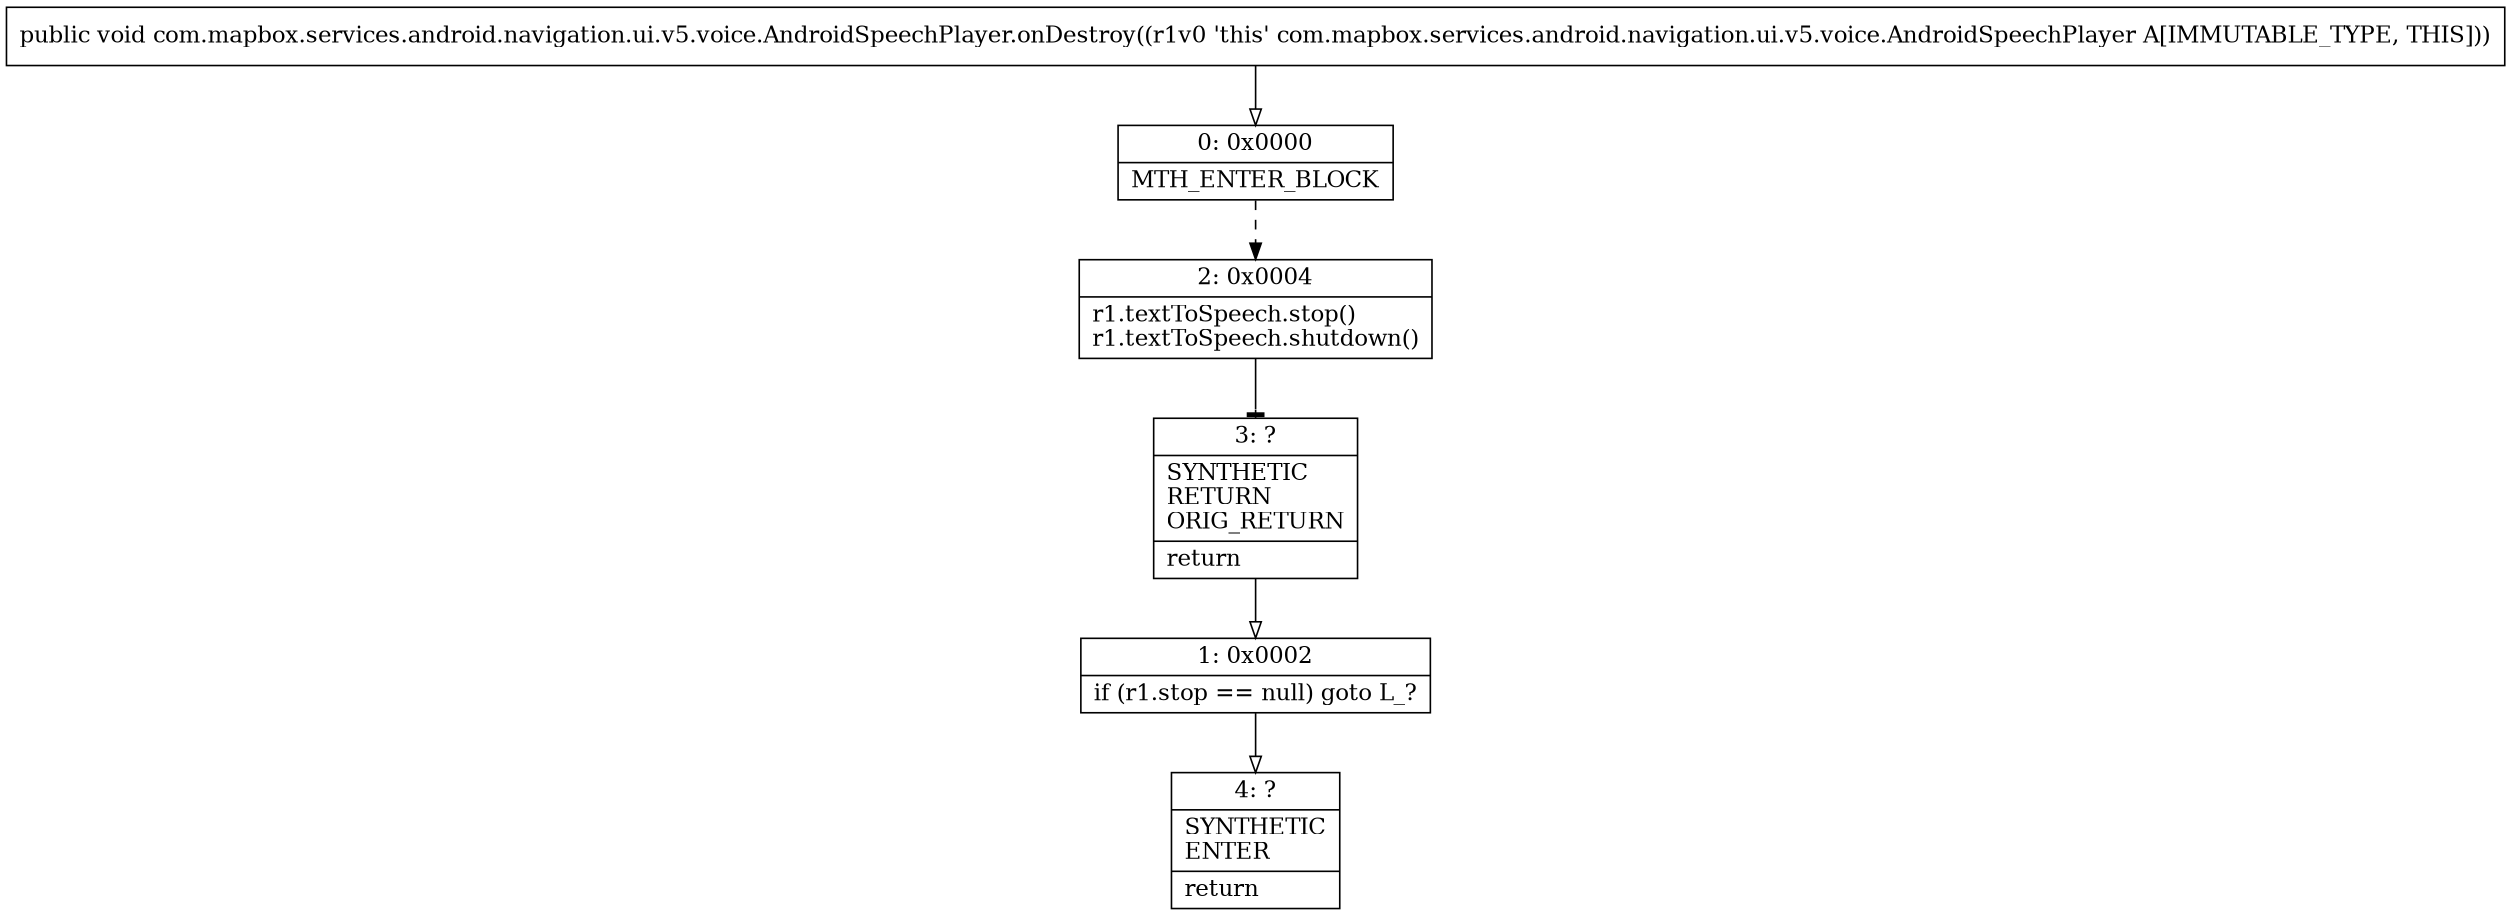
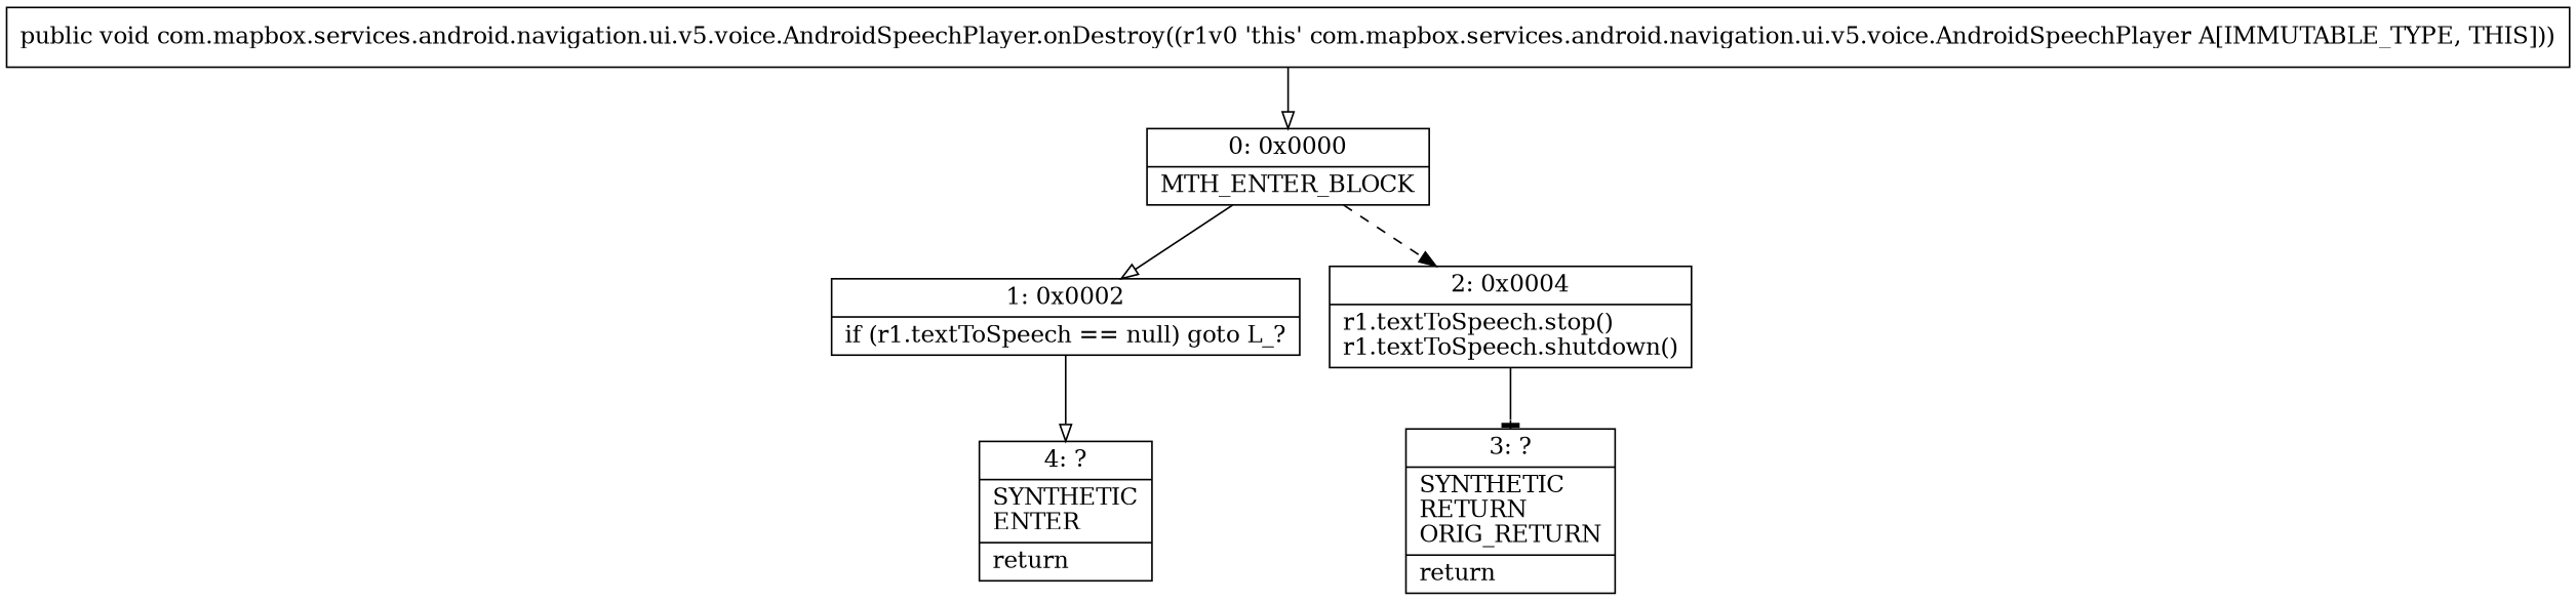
  digraph {
    node [shape=record]
    edge [arrowhead=onormal]
    n1 [label="{0\:\ 0x0000|MTH_ENTER_BLOCK\l}"]
-   n2 [label="{1\:\ 0x0002|if (r1.stop == null) goto L_?\l}"]
+   n2 [label="{1\:\ 0x0002|if (r1.textToSpeech == null) goto L_?\l}"]
    n3 [label="{2\:\ 0x0004|r1.textToSpeech.stop()\lr1.textToSpeech.shutdown()\l}"]
    n4 [label="{4\:\ ?|SYNTHETIC\lENTER\l|return\l}"]
    n5 [label="{3\:\ ?|SYNTHETIC\lRETURN\lORIG_RETURN\l|return\l}"]
    n6 [label="{public void com.mapbox.services.android.navigation.ui.v5.voice.AndroidSpeechPlayer.onDestroy((r1v0 'this' com.mapbox.services.android.navigation.ui.v5.voice.AndroidSpeechPlayer A[IMMUTABLE_TYPE, THIS])) }"]
-   n5 -> n2
+   n1 -> n2
    n1 -> n3 [arrowhead=normal style=dashed]
    n2 -> n4
    n3 -> n5 [arrowhead=tee]
    n6 -> n1
  }
